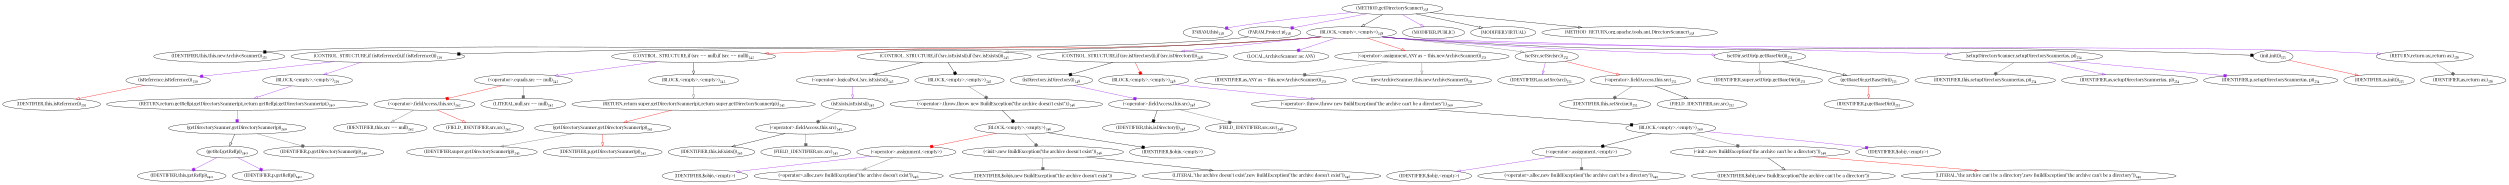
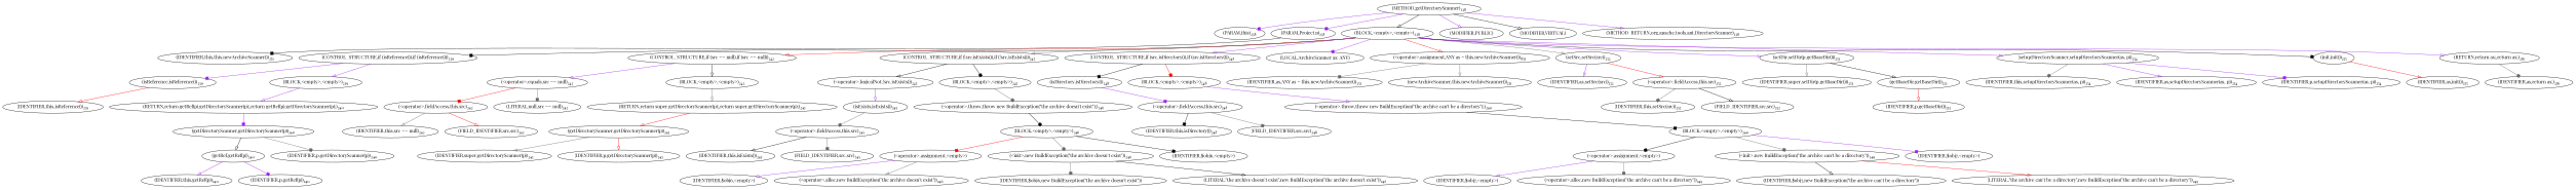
  digraph {
    fontname="Playfair Display"
    node [fontname="Playfair Display"]
    edge [arrowhead=onormal color=purple fontname="Playfair Display"]
    n1 [label=<(METHOD,getDirectoryScanner)<SUB>238</SUB>>]
    n2 [label=<(PARAM,this)<SUB>238</SUB>>]
    n3 [label=<(PARAM,Project p)<SUB>238</SUB>>]
    n4 [label=<(BLOCK,&lt;empty&gt;,&lt;empty&gt;)<SUB>238</SUB>>]
    n5 [label=<(MODIFIER,PUBLIC)>]
    n6 [label=<(MODIFIER,VIRTUAL)>]
    n7 [label=<(METHOD_RETURN,org.apache.tools.ant.DirectoryScanner)<SUB>238</SUB>>]
    n8 [label=<(IDENTIFIER,this,this.newArchiveScanner())<SUB>251</SUB>>]
    n9 [label=<(CONTROL_STRUCTURE,if (isReference()),if (isReference()))<SUB>239</SUB>>]
    n10 [label=<(CONTROL_STRUCTURE,if (src == null),if (src == null))<SUB>242</SUB>>]
    n11 [label=<(CONTROL_STRUCTURE,if (!src.isExists()),if (!src.isExists()))<SUB>245</SUB>>]
    n12 [label=<(CONTROL_STRUCTURE,if (src.isDirectory()),if (src.isDirectory()))<SUB>248</SUB>>]
    n13 [label=<(LOCAL,ArchiveScanner as: ANY)>]
-   n14 [label=<(&lt;operator&gt;.assignment,ANY as = this.newArchiveScanner())<SUB>251</SUB>>]
+   n14 [label=<(&lt;operator&gt;.assignment,ANY as = this.newArchiveScanner())<SUB>851</SUB>>]
    n15 [label=<(setSrc,setSrc(src))<SUB>252</SUB>>]
    n16 [label=<(setDir,setDir(p.getBaseDir()))<SUB>253</SUB>>]
    n17 [label=<(setupDirectoryScanner,setupDirectoryScanner(as, p))<SUB>254</SUB>>]
    n18 [label=<(init,init())<SUB>255</SUB>>]
    n19 [label=<(RETURN,return as;,return as;)<SUB>256</SUB>>]
    n20 [label=<(isReference,isReference())<SUB>239</SUB>>]
    n21 [label=<(BLOCK,&lt;empty&gt;,&lt;empty&gt;)<SUB>239</SUB>>]
    n22 [label=<(&lt;operator&gt;.equals,src == null)<SUB>242</SUB>>]
    n23 [label=<(BLOCK,&lt;empty&gt;,&lt;empty&gt;)<SUB>242</SUB>>]
    n24 [label=<(&lt;operator&gt;.logicalNot,!src.isExists())<SUB>245</SUB>>]
    n25 [label=<(BLOCK,&lt;empty&gt;,&lt;empty&gt;)<SUB>245</SUB>>]
    n26 [label=<(isDirectory,isDirectory())<SUB>248</SUB>>]
    n27 [label=<(BLOCK,&lt;empty&gt;,&lt;empty&gt;)<SUB>248</SUB>>]
    n28 [label=<(IDENTIFIER,as,ANY as = this.newArchiveScanner())<SUB>251</SUB>>]
    n29 [label=<(newArchiveScanner,this.newArchiveScanner())<SUB>251</SUB>>]
    n30 [label=<(IDENTIFIER,as,setSrc(src))<SUB>252</SUB>>]
    n31 [label=<(&lt;operator&gt;.fieldAccess,this.src)<SUB>252</SUB>>]
    n32 [label=<(IDENTIFIER,super,setDir(p.getBaseDir()))<SUB>253</SUB>>]
    n33 [label=<(getBaseDir,getBaseDir())<SUB>253</SUB>>]
    n34 [label=<(IDENTIFIER,this,setupDirectoryScanner(as, p))<SUB>254</SUB>>]
    n35 [label=<(IDENTIFIER,as,setupDirectoryScanner(as, p))<SUB>254</SUB>>]
    n36 [label=<(IDENTIFIER,p,setupDirectoryScanner(as, p))<SUB>254</SUB>>]
    n37 [label=<(IDENTIFIER,as,init())<SUB>255</SUB>>]
    n38 [label=<(IDENTIFIER,as,return as;)<SUB>256</SUB>>]
    n39 [label=<(IDENTIFIER,this,isReference())<SUB>239</SUB>>]
    n40 [label=<(RETURN,return getRef(p).getDirectoryScanner(p);,return getRef(p).getDirectoryScanner(p);)<SUB>240</SUB>>]
    n41 [label=<(getDirectoryScanner,getDirectoryScanner(p))<SUB>240</SUB>>]
    n42 [label=<(getRef,getRef(p))<SUB>240</SUB>>]
    n43 [label=<(IDENTIFIER,p,getDirectoryScanner(p))<SUB>240</SUB>>]
    n44 [label=<(IDENTIFIER,this,getRef(p))<SUB>240</SUB>>]
    n45 [label=<(IDENTIFIER,p,getRef(p))<SUB>240</SUB>>]
    n46 [label=<(&lt;operator&gt;.fieldAccess,this.src)<SUB>242</SUB>>]
    n47 [label=<(LITERAL,null,src == null)<SUB>242</SUB>>]
    n48 [label=<(RETURN,return super.getDirectoryScanner(p);,return super.getDirectoryScanner(p);)<SUB>243</SUB>>]
    n49 [label=<(IDENTIFIER,this,src == null)<SUB>242</SUB>>]
    n50 [label=<(FIELD_IDENTIFIER,src,src)<SUB>242</SUB>>]
    n51 [label=<(getDirectoryScanner,getDirectoryScanner(p))<SUB>243</SUB>>]
    n52 [label=<(IDENTIFIER,super,getDirectoryScanner(p))<SUB>243</SUB>>]
    n53 [label=<(IDENTIFIER,p,getDirectoryScanner(p))<SUB>243</SUB>>]
    n54 [label=<(isExists,isExists())<SUB>245</SUB>>]
    n55 [label=<(&lt;operator&gt;.throw,throw new BuildException(&quot;the archive doesn't exist&quot;);)<SUB>246</SUB>>]
    n56 [label=<(&lt;operator&gt;.fieldAccess,this.src)<SUB>245</SUB>>]
    n57 [label=<(IDENTIFIER,this,isExists())<SUB>245</SUB>>]
    n58 [label=<(FIELD_IDENTIFIER,src,src)<SUB>245</SUB>>]
    n59 [label=<(BLOCK,&lt;empty&gt;,&lt;empty&gt;)<SUB>246</SUB>>]
    n60 [label=<(&lt;operator&gt;.assignment,&lt;empty&gt;)>]
    n61 [label=<(&lt;init&gt;,new BuildException(&quot;the archive doesn't exist&quot;))<SUB>246</SUB>>]
    n62 [label=<(IDENTIFIER,$obj6,&lt;empty&gt;)>]
    n63 [label=<(IDENTIFIER,$obj6,&lt;empty&gt;)>]
    n64 [label=<(&lt;operator&gt;.alloc,new BuildException(&quot;the archive doesn't exist&quot;))<SUB>246</SUB>>]
    n65 [label=<(IDENTIFIER,$obj6,new BuildException(&quot;the archive doesn't exist&quot;))>]
    n66 [label=<(LITERAL,&quot;the archive doesn't exist&quot;,new BuildException(&quot;the archive doesn't exist&quot;))<SUB>246</SUB>>]
    n67 [label=<(&lt;operator&gt;.fieldAccess,this.src)<SUB>248</SUB>>]
    n68 [label=<(&lt;operator&gt;.throw,throw new BuildException(&quot;the archive can't be a directory&quot;);)<SUB>249</SUB>>]
    n69 [label=<(IDENTIFIER,this,isDirectory())<SUB>248</SUB>>]
    n70 [label=<(FIELD_IDENTIFIER,src,src)<SUB>248</SUB>>]
    n71 [label=<(BLOCK,&lt;empty&gt;,&lt;empty&gt;)<SUB>249</SUB>>]
    n72 [label=<(&lt;operator&gt;.assignment,&lt;empty&gt;)>]
    n73 [label=<(&lt;init&gt;,new BuildException(&quot;the archive can't be a directory&quot;))<SUB>249</SUB>>]
    n74 [label=<(IDENTIFIER,$obj7,&lt;empty&gt;)>]
    n75 [label=<(IDENTIFIER,$obj7,&lt;empty&gt;)>]
    n76 [label=<(&lt;operator&gt;.alloc,new BuildException(&quot;the archive can't be a directory&quot;))<SUB>249</SUB>>]
    n77 [label=<(IDENTIFIER,$obj7,new BuildException(&quot;the archive can't be a directory&quot;))>]
    n78 [label=<(LITERAL,&quot;the archive can't be a directory&quot;,new BuildException(&quot;the archive can't be a directory&quot;))<SUB>249</SUB>>]
    n79 [label=<(IDENTIFIER,this,setSrc(src))<SUB>252</SUB>>]
    n80 [label=<(FIELD_IDENTIFIER,src,src)<SUB>252</SUB>>]
    n81 [label=<(IDENTIFIER,p,getBaseDir())<SUB>253</SUB>>]
    n1 -> n2 [arrowhead=box]
    n1 -> n3 [arrowhead=box]
    n1 -> n4 [color=black]
    n1 -> n5
    n1 -> n6 [color=black]
-   n1 -> n7 [color=black]
+   n1 -> n7
    n3 -> n8 [arrowhead=box color=black]
    n4 -> n9 [arrowhead=box color=black]
    n4 -> n10 [color=red]
    n4 -> n11 [color=gray40]
    n4 -> n12
    n4 -> n13 [arrowhead=box]
    n4 -> n14 [color=red]
    n4 -> n15 [color=gray40]
    n4 -> n16
    n4 -> n17
    n4 -> n18 [arrowhead=box color=black]
    n4 -> n19
    n9 -> n20 [arrowhead=box]
    n9 -> n21
    n10 -> n22
    n10 -> n23 [color=black]
    n11 -> n24 [color=black]
    n11 -> n25 [arrowhead=box color=black]
    n12 -> n26 [arrowhead=box color=black]
    n12 -> n27 [arrowhead=box color=red]
    n14 -> n28 [arrowhead=box color=gray40]
    n14 -> n29 [color=gray40]
    n15 -> n30
    n15 -> n31 [color=red]
    n16 -> n32 [color=gray40]
    n16 -> n33 [color=black]
    n17 -> n34 [arrowhead=box color=gray40]
    n17 -> n35
    n17 -> n36 [arrowhead=box]
    n18 -> n37 [color=red]
    n19 -> n38 [arrowhead=box color=gray40]
    n20 -> n39 [color=red]
    n21 -> n40
    n22 -> n46 [arrowhead=box color=red]
    n22 -> n47 [arrowhead=box color=gray40]
    n23 -> n48 [color=gray40]
    n24 -> n54
    n25 -> n55 [arrowhead=box color=gray40]
    n26 -> n67 [arrowhead=box]
    n27 -> n68
    n31 -> n79 [arrowhead=box color=gray40]
    n31 -> n80 [color=black]
    n33 -> n81 [color=red]
    n40 -> n41 [arrowhead=box]
    n41 -> n42 [color=black]
    n41 -> n43 [arrowhead=box color=gray40]
-   n42 -> n44 [arrowhead=box]
+   n42 -> n44
    n42 -> n45 [arrowhead=box]
    n46 -> n49 [color=gray40]
    n46 -> n50 [color=red]
    n48 -> n51 [color=red]
    n51 -> n52 [color=gray40]
    n51 -> n53 [color=red]
    n54 -> n56 [arrowhead=box color=gray40]
    n55 -> n59 [arrowhead=box color=black]
    n56 -> n57 [color=black]
    n56 -> n58 [arrowhead=box color=gray40]
    n59 -> n60 [arrowhead=box color=red]
    n59 -> n61 [arrowhead=box color=gray40]
    n59 -> n62 [arrowhead=box color=black]
    n60 -> n63
    n60 -> n64 [color=gray40]
    n61 -> n65 [arrowhead=box color=gray40]
    n61 -> n66 [color=black]
    n67 -> n69 [arrowhead=box color=black]
    n67 -> n70 [arrowhead=box color=gray40]
    n68 -> n71 [arrowhead=box color=black]
    n71 -> n72 [arrowhead=box color=black]
    n71 -> n73 [arrowhead=box color=gray40]
    n71 -> n74 [arrowhead=box]
    n72 -> n75
    n72 -> n76 [arrowhead=box color=gray40]
    n73 -> n77 [color=black]
    n73 -> n78 [color=red]
  }
